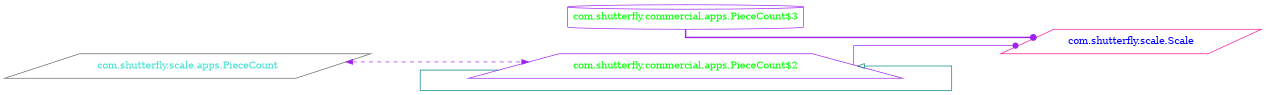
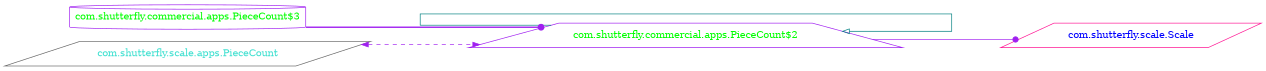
  digraph {
    concentrate=true
    rankdir=LR
    ranksep=2.0
    splines=ortho
    node [color=purple fontcolor=green shape=parallelogram]
    edge [arrowhead=dot color=purple style=solid]
    "com.shutterfly.commercial.apps.PieceCount$2" [shape=trapezium]
    "com.shutterfly.scale.Scale" [color=deeppink fontcolor=blue]
    "com.shutterfly.commercial.apps.PieceCount$3" [shape=cylinder]
    n4 [color=gray40 fontcolor=turquoise label="com.shutterfly.scale.apps.PieceCount"]
    "com.shutterfly.commercial.apps.PieceCount$2" -> "com.shutterfly.commercial.apps.PieceCount$2" [arrowhead=onormal color=teal]
    "com.shutterfly.commercial.apps.PieceCount$2" -> "com.shutterfly.scale.Scale"
-   "com.shutterfly.commercial.apps.PieceCount$3" -> "com.shutterfly.scale.Scale" [style=bold]
+   "com.shutterfly.commercial.apps.PieceCount$3" -> "com.shutterfly.commercial.apps.PieceCount$2" [style=bold]
    n4 -> "com.shutterfly.commercial.apps.PieceCount$2" [dir=both style=dashed arrowhead=""]
  }
